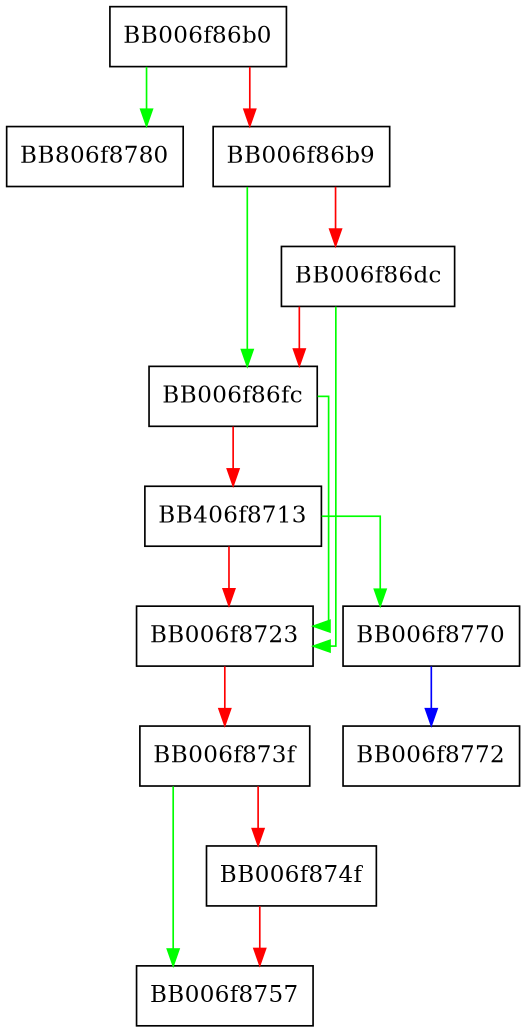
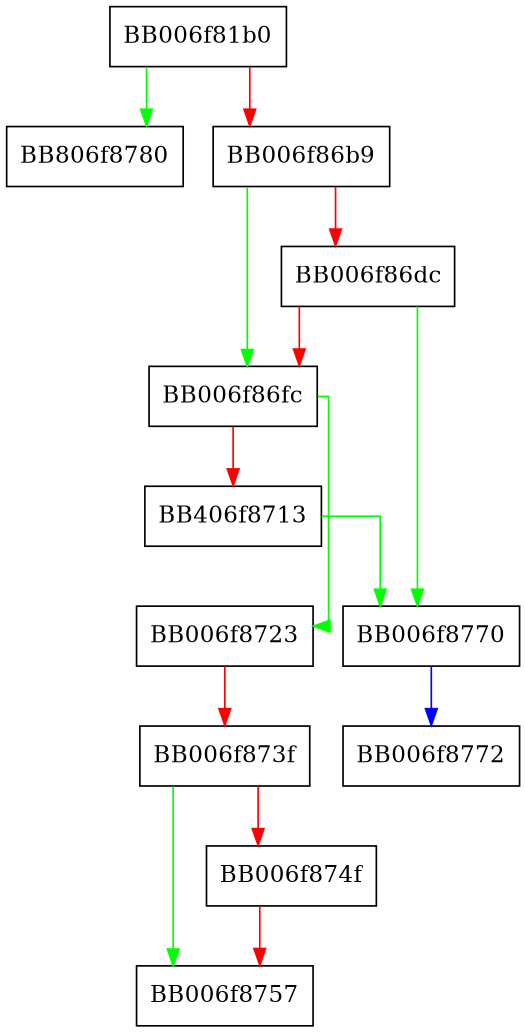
  digraph {
    splines=ortho
    node [shape=box]
    edge [color=red]
    n1 [label=BB806f8780]
-   BB006f86b0
+   BB006f86b0 [label=BB006f81b0]
    BB006f86b9
    BB006f86fc
    BB006f86dc
    BB006f8723
    n7 [label=BB406f8713]
    BB006f8770
    BB006f873f
    BB006f8772
    BB006f8757
    BB006f874f
    BB006f86b0 -> n1 [color=green]
    BB006f86b0 -> BB006f86b9
    BB006f86b9 -> BB006f86fc [color=green]
    BB006f86b9 -> BB006f86dc
    BB006f86fc -> BB006f8723 [color=green]
    BB006f86fc -> n7
    BB006f86dc -> BB006f86fc
-   BB006f86dc -> BB006f8723 [color=green]
+   BB006f86dc -> BB006f8770 [color=green]
    BB006f8723 -> BB006f873f
-   n7 -> BB006f8723
    n7 -> BB006f8770 [color=green]
    BB006f8770 -> BB006f8772 [color=blue]
    BB006f873f -> BB006f8757 [color=green]
    BB006f873f -> BB006f874f
    BB006f874f -> BB006f8757
  }
